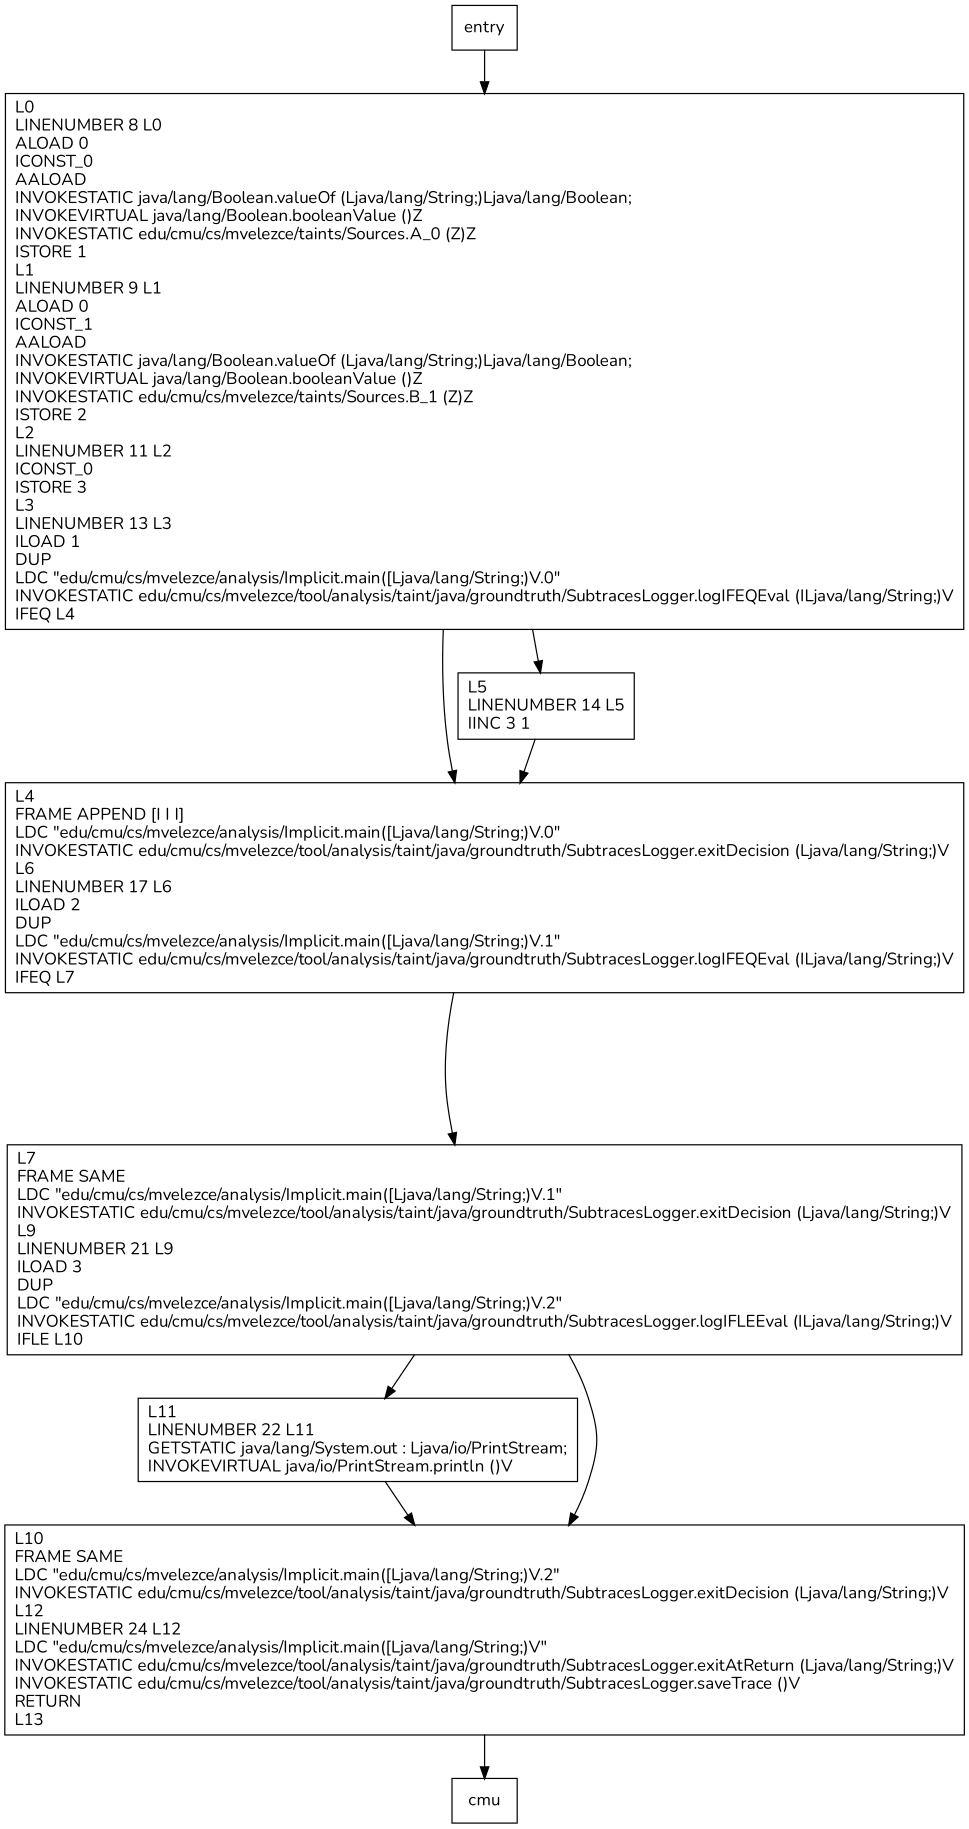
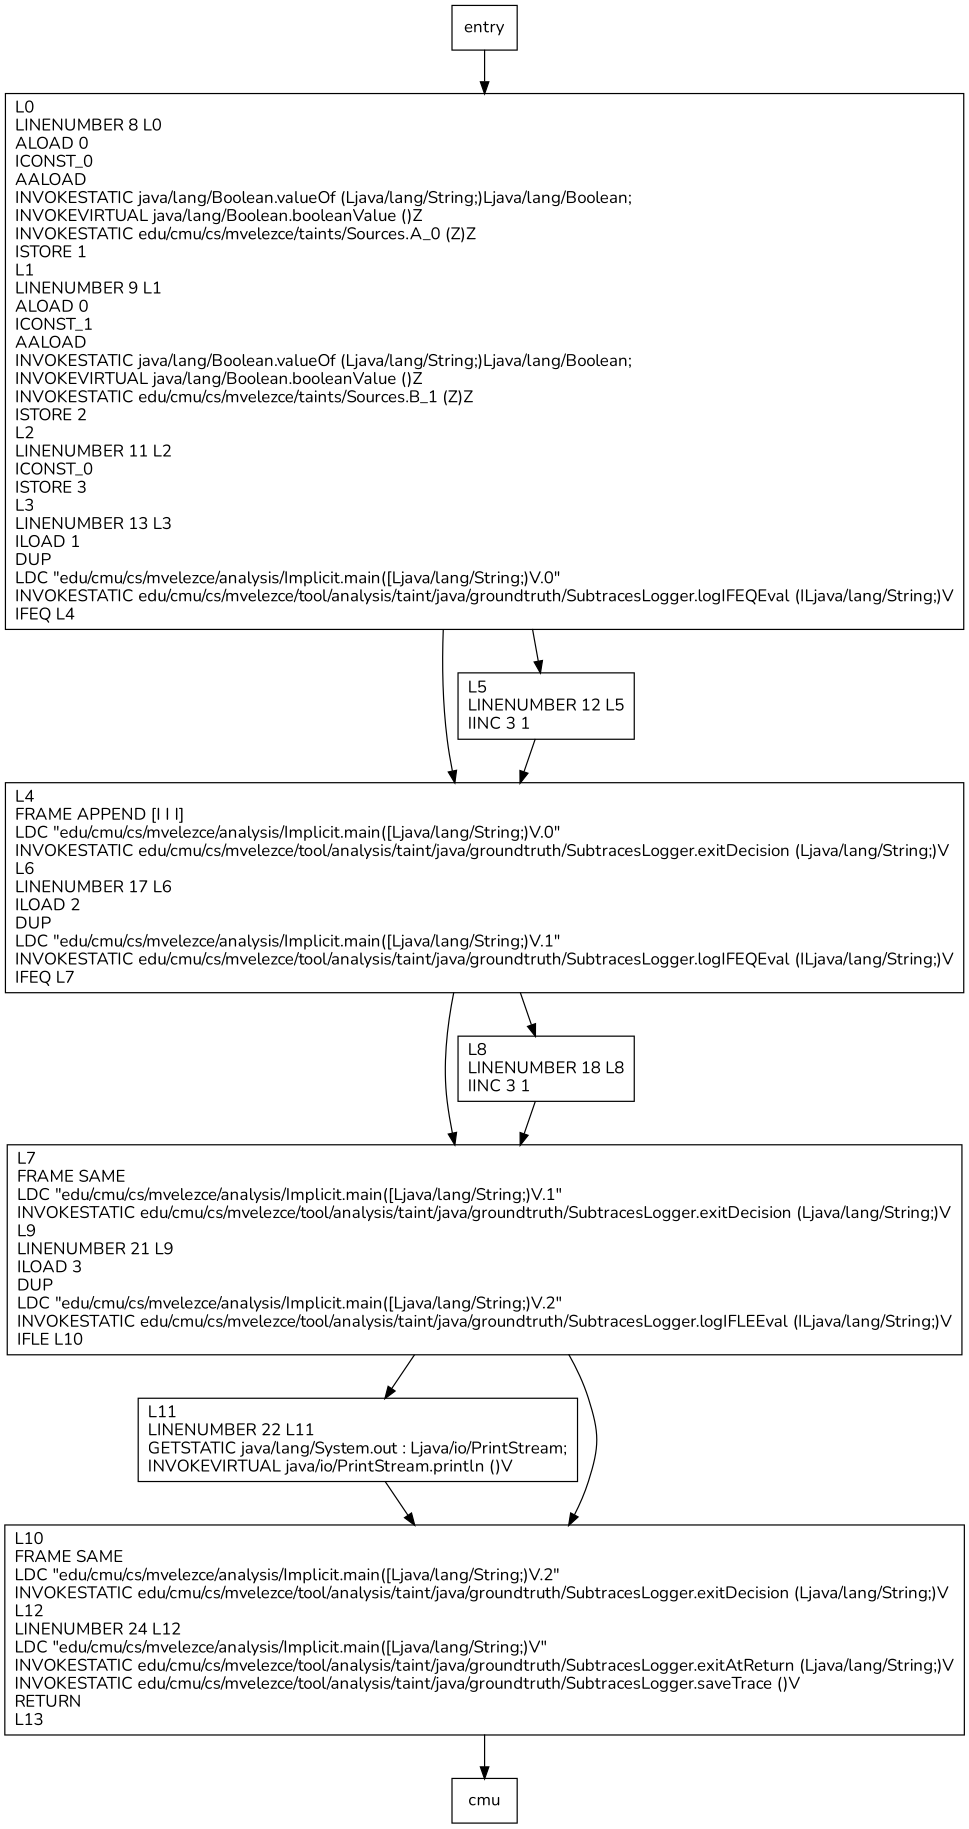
  digraph {
    fontname=Nunito
    node [fontname=Nunito shape=record]
    edge [fontname=Nunito]
    n1 [label="L11\lLINENUMBER 22 L11\lGETSTATIC java/lang/System.out : Ljava/io/PrintStream;\lINVOKEVIRTUAL java/io/PrintStream.println ()V\l"]
    n2 [label="L10\lFRAME SAME\lLDC \"edu/cmu/cs/mvelezce/analysis/Implicit.main([Ljava/lang/String;)V.2\"\lINVOKESTATIC edu/cmu/cs/mvelezce/tool/analysis/taint/java/groundtruth/SubtracesLogger.exitDecision (Ljava/lang/String;)V\lL12\lLINENUMBER 24 L12\lLDC \"edu/cmu/cs/mvelezce/analysis/Implicit.main([Ljava/lang/String;)V\"\lINVOKESTATIC edu/cmu/cs/mvelezce/tool/analysis/taint/java/groundtruth/SubtracesLogger.exitAtReturn (Ljava/lang/String;)V\lINVOKESTATIC edu/cmu/cs/mvelezce/tool/analysis/taint/java/groundtruth/SubtracesLogger.saveTrace ()V\lRETURN\lL13\l"]
    n3 [label=cmu]
    n4 [label="L7\lFRAME SAME\lLDC \"edu/cmu/cs/mvelezce/analysis/Implicit.main([Ljava/lang/String;)V.1\"\lINVOKESTATIC edu/cmu/cs/mvelezce/tool/analysis/taint/java/groundtruth/SubtracesLogger.exitDecision (Ljava/lang/String;)V\lL9\lLINENUMBER 21 L9\lILOAD 3\lDUP\lLDC \"edu/cmu/cs/mvelezce/analysis/Implicit.main([Ljava/lang/String;)V.2\"\lINVOKESTATIC edu/cmu/cs/mvelezce/tool/analysis/taint/java/groundtruth/SubtracesLogger.logIFLEEval (ILjava/lang/String;)V\lIFLE L10\l"]
    n5 [label="L0\lLINENUMBER 8 L0\lALOAD 0\lICONST_0\lAALOAD\lINVOKESTATIC java/lang/Boolean.valueOf (Ljava/lang/String;)Ljava/lang/Boolean;\lINVOKEVIRTUAL java/lang/Boolean.booleanValue ()Z\lINVOKESTATIC edu/cmu/cs/mvelezce/taints/Sources.A_0 (Z)Z\lISTORE 1\lL1\lLINENUMBER 9 L1\lALOAD 0\lICONST_1\lAALOAD\lINVOKESTATIC java/lang/Boolean.valueOf (Ljava/lang/String;)Ljava/lang/Boolean;\lINVOKEVIRTUAL java/lang/Boolean.booleanValue ()Z\lINVOKESTATIC edu/cmu/cs/mvelezce/taints/Sources.B_1 (Z)Z\lISTORE 2\lL2\lLINENUMBER 11 L2\lICONST_0\lISTORE 3\lL3\lLINENUMBER 13 L3\lILOAD 1\lDUP\lLDC \"edu/cmu/cs/mvelezce/analysis/Implicit.main([Ljava/lang/String;)V.0\"\lINVOKESTATIC edu/cmu/cs/mvelezce/tool/analysis/taint/java/groundtruth/SubtracesLogger.logIFEQEval (ILjava/lang/String;)V\lIFEQ L4\l"]
    n6 [label="L4\lFRAME APPEND [I I I]\lLDC \"edu/cmu/cs/mvelezce/analysis/Implicit.main([Ljava/lang/String;)V.0\"\lINVOKESTATIC edu/cmu/cs/mvelezce/tool/analysis/taint/java/groundtruth/SubtracesLogger.exitDecision (Ljava/lang/String;)V\lL6\lLINENUMBER 17 L6\lILOAD 2\lDUP\lLDC \"edu/cmu/cs/mvelezce/analysis/Implicit.main([Ljava/lang/String;)V.1\"\lINVOKESTATIC edu/cmu/cs/mvelezce/tool/analysis/taint/java/groundtruth/SubtracesLogger.logIFEQEval (ILjava/lang/String;)V\lIFEQ L7\l"]
-   n7 [label="L5\lLINENUMBER 14 L5\lIINC 3 1\l"]
+   n7 [label="L5\lLINENUMBER 12 L5\lIINC 3 1\l"]
+   n8 [label="L8\lLINENUMBER 18 L8\lIINC 3 1\l"]
    entry
    n1 -> n2
    n2 -> n3
    n4 -> n1
    n4 -> n2
    n5 -> n6
    n5 -> n7
    n6 -> n4
+   n6 -> n8
    n7 -> n6
+   n8 -> n4
    entry -> n5
  }
